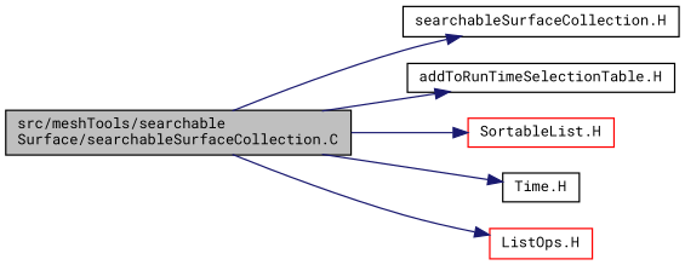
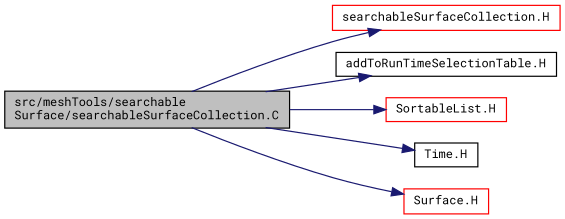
  digraph {
    fontname="Roboto Mono"
    rankdir=LR
    node [color=black fontname="Roboto Mono" fontsize=10 shape=record]
    edge [color=midnightblue fontname="Roboto Mono" fontsize=10 labelfontname=FreeSans labelfontsize=10 style=solid]
    n1 [fillcolor=grey75 fontcolor=black height=0.2 label="src/meshTools/searchable\lSurface/searchableSurfaceCollection.C" style=filled width=0.4]
-   n2 [height=0.2 label="searchableSurfaceCollection.H" width=0.4]
+   n2 [color=red height=0.2 label="searchableSurfaceCollection.H" width=0.4]
    n3 [height=0.2 label="addToRunTimeSelectionTable.H" width=0.4]
    n4 [color=red height=0.2 label="SortableList.H" width=0.4]
    n5 [height=0.2 label="Time.H" width=0.4]
-   n6 [color=red height=0.2 label="ListOps.H" width=0.4]
+   n6 [color=red height=0.2 label="Surface.H" width=0.4]
    n1 -> n2
    n1 -> n3
    n1 -> n4
    n1 -> n5
    n1 -> n6
  }
